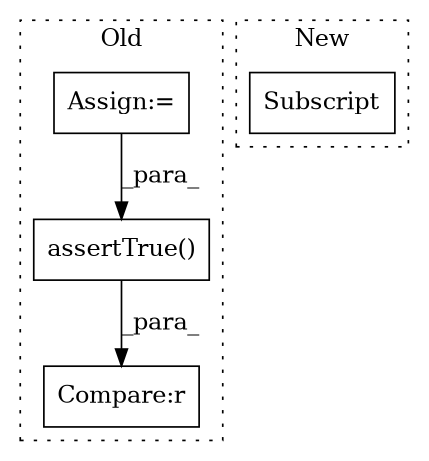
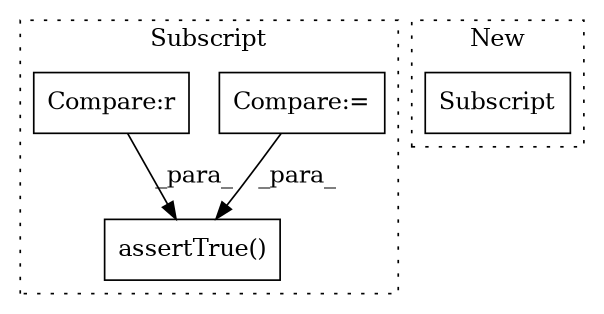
  digraph {
    node [shape=box]
    n1 [a=75 l="16,1" label="assertTrue()" s="2272,2312"]
-   n2 [a=68 l=3 label="Assign:=" s=2140]
+   n2 [a=68 l=3 label="Compare:=" s=2140]
    n3 [a=40 l=24 label="Compare:r" s=2288]
    n4 [a=63 l="12,0" label=Subscript s="3293,0"]
    subgraph cluster_1 {
-     label=Old
+     label=Subscript
      style=dotted
      n1
      n2
      n3
    }
    subgraph cluster_2 {
      label=New
      style=dotted
      n4
    }
    n2 -> n1 [label=_para_]
-   n1 -> n3 [label=_para_]
+   n3 -> n1 [label=_para_]
  }
